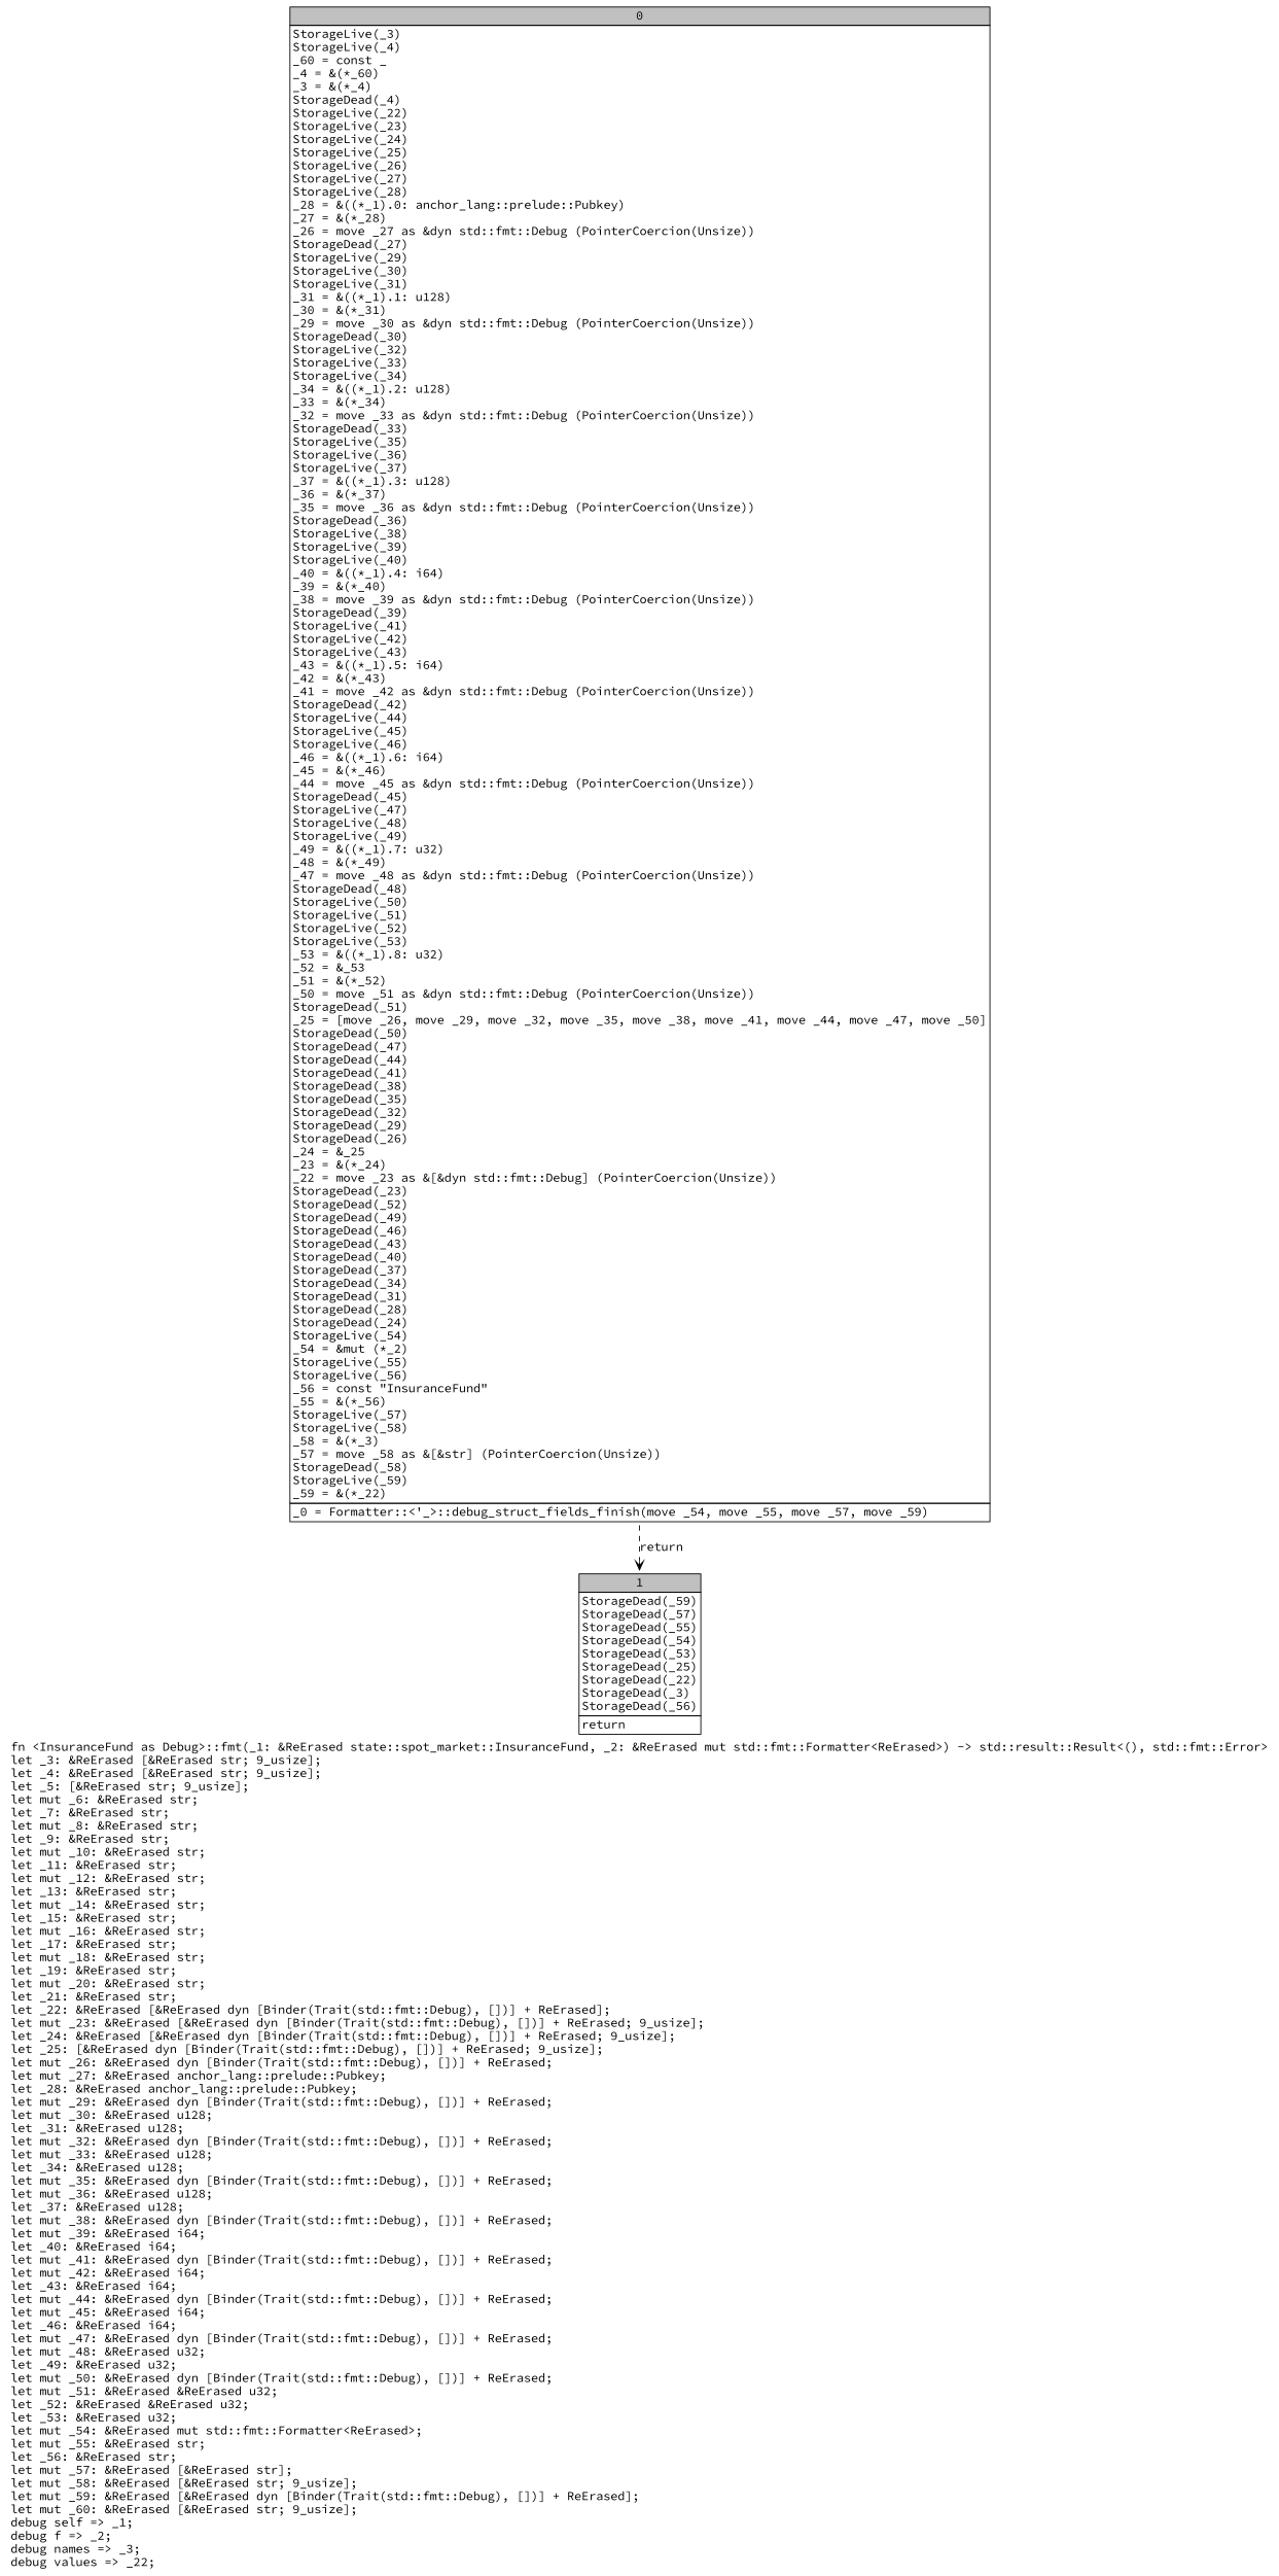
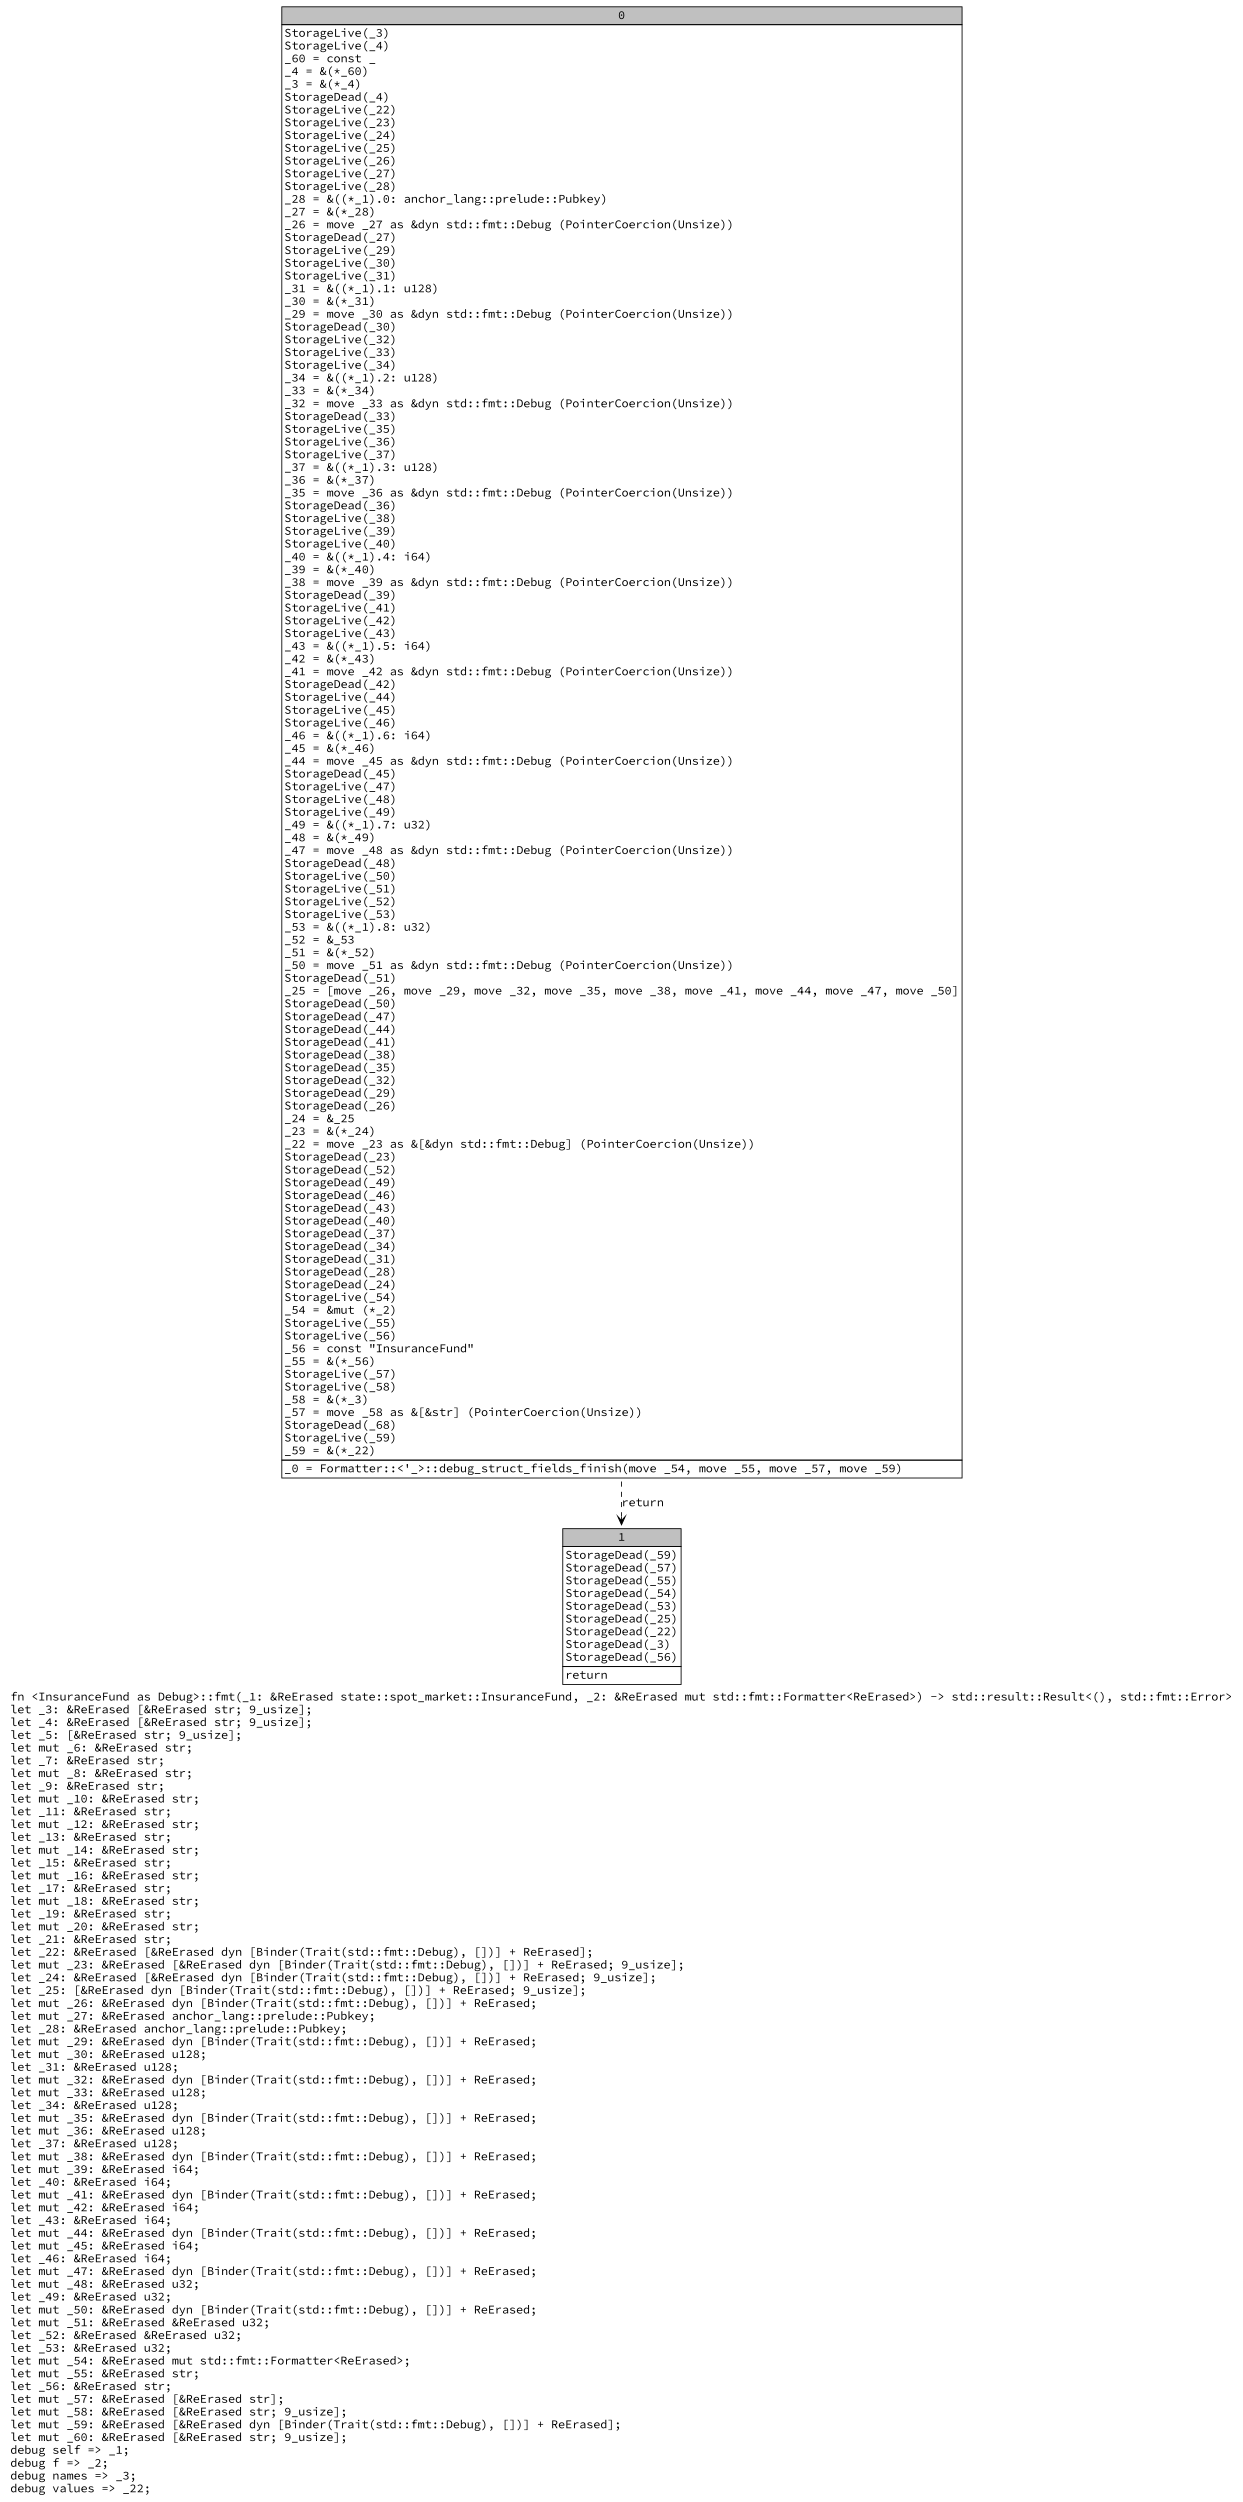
  digraph {
    fontname="Source Code Pro"
    label=<fn &lt;InsuranceFund as Debug&gt;::fmt(_1: &amp;ReErased state::spot_market::InsuranceFund, _2: &amp;ReErased mut std::fmt::Formatter&lt;ReErased&gt;) -&gt; std::result::Result&lt;(), std::fmt::Error&gt;<br align="left"/>let _3: &amp;ReErased [&amp;ReErased str; 9_usize];<br align="left"/>let _4: &amp;ReErased [&amp;ReErased str; 9_usize];<br align="left"/>let _5: [&amp;ReErased str; 9_usize];<br align="left"/>let mut _6: &amp;ReErased str;<br align="left"/>let _7: &amp;ReErased str;<br align="left"/>let mut _8: &amp;ReErased str;<br align="left"/>let _9: &amp;ReErased str;<br align="left"/>let mut _10: &amp;ReErased str;<br align="left"/>let _11: &amp;ReErased str;<br align="left"/>let mut _12: &amp;ReErased str;<br align="left"/>let _13: &amp;ReErased str;<br align="left"/>let mut _14: &amp;ReErased str;<br align="left"/>let _15: &amp;ReErased str;<br align="left"/>let mut _16: &amp;ReErased str;<br align="left"/>let _17: &amp;ReErased str;<br align="left"/>let mut _18: &amp;ReErased str;<br align="left"/>let _19: &amp;ReErased str;<br align="left"/>let mut _20: &amp;ReErased str;<br align="left"/>let _21: &amp;ReErased str;<br align="left"/>let _22: &amp;ReErased [&amp;ReErased dyn [Binder(Trait(std::fmt::Debug), [])] + ReErased];<br align="left"/>let mut _23: &amp;ReErased [&amp;ReErased dyn [Binder(Trait(std::fmt::Debug), [])] + ReErased; 9_usize];<br align="left"/>let _24: &amp;ReErased [&amp;ReErased dyn [Binder(Trait(std::fmt::Debug), [])] + ReErased; 9_usize];<br align="left"/>let _25: [&amp;ReErased dyn [Binder(Trait(std::fmt::Debug), [])] + ReErased; 9_usize];<br align="left"/>let mut _26: &amp;ReErased dyn [Binder(Trait(std::fmt::Debug), [])] + ReErased;<br align="left"/>let mut _27: &amp;ReErased anchor_lang::prelude::Pubkey;<br align="left"/>let _28: &amp;ReErased anchor_lang::prelude::Pubkey;<br align="left"/>let mut _29: &amp;ReErased dyn [Binder(Trait(std::fmt::Debug), [])] + ReErased;<br align="left"/>let mut _30: &amp;ReErased u128;<br align="left"/>let _31: &amp;ReErased u128;<br align="left"/>let mut _32: &amp;ReErased dyn [Binder(Trait(std::fmt::Debug), [])] + ReErased;<br align="left"/>let mut _33: &amp;ReErased u128;<br align="left"/>let _34: &amp;ReErased u128;<br align="left"/>let mut _35: &amp;ReErased dyn [Binder(Trait(std::fmt::Debug), [])] + ReErased;<br align="left"/>let mut _36: &amp;ReErased u128;<br align="left"/>let _37: &amp;ReErased u128;<br align="left"/>let mut _38: &amp;ReErased dyn [Binder(Trait(std::fmt::Debug), [])] + ReErased;<br align="left"/>let mut _39: &amp;ReErased i64;<br align="left"/>let _40: &amp;ReErased i64;<br align="left"/>let mut _41: &amp;ReErased dyn [Binder(Trait(std::fmt::Debug), [])] + ReErased;<br align="left"/>let mut _42: &amp;ReErased i64;<br align="left"/>let _43: &amp;ReErased i64;<br align="left"/>let mut _44: &amp;ReErased dyn [Binder(Trait(std::fmt::Debug), [])] + ReErased;<br align="left"/>let mut _45: &amp;ReErased i64;<br align="left"/>let _46: &amp;ReErased i64;<br align="left"/>let mut _47: &amp;ReErased dyn [Binder(Trait(std::fmt::Debug), [])] + ReErased;<br align="left"/>let mut _48: &amp;ReErased u32;<br align="left"/>let _49: &amp;ReErased u32;<br align="left"/>let mut _50: &amp;ReErased dyn [Binder(Trait(std::fmt::Debug), [])] + ReErased;<br align="left"/>let mut _51: &amp;ReErased &amp;ReErased u32;<br align="left"/>let _52: &amp;ReErased &amp;ReErased u32;<br align="left"/>let _53: &amp;ReErased u32;<br align="left"/>let mut _54: &amp;ReErased mut std::fmt::Formatter&lt;ReErased&gt;;<br align="left"/>let mut _55: &amp;ReErased str;<br align="left"/>let _56: &amp;ReErased str;<br align="left"/>let mut _57: &amp;ReErased [&amp;ReErased str];<br align="left"/>let mut _58: &amp;ReErased [&amp;ReErased str; 9_usize];<br align="left"/>let mut _59: &amp;ReErased [&amp;ReErased dyn [Binder(Trait(std::fmt::Debug), [])] + ReErased];<br align="left"/>let mut _60: &amp;ReErased [&amp;ReErased str; 9_usize];<br align="left"/>debug self =&gt; _1;<br align="left"/>debug f =&gt; _2;<br align="left"/>debug names =&gt; _3;<br align="left"/>debug values =&gt; _22;<br align="left"/>>
    node [fontname="Source Code Pro" shape=none]
-   n1 [label=<<table border="0" cellborder="1" cellspacing="0"><tr><td bgcolor="gray" align="center" colspan="1">0</td></tr><tr><td align="left" balign="left">StorageLive(_3)<br/>StorageLive(_4)<br/>_60 = const _<br/>_4 = &amp;(*_60)<br/>_3 = &amp;(*_4)<br/>StorageDead(_4)<br/>StorageLive(_22)<br/>StorageLive(_23)<br/>StorageLive(_24)<br/>StorageLive(_25)<br/>StorageLive(_26)<br/>StorageLive(_27)<br/>StorageLive(_28)<br/>_28 = &amp;((*_1).0: anchor_lang::prelude::Pubkey)<br/>_27 = &amp;(*_28)<br/>_26 = move _27 as &amp;dyn std::fmt::Debug (PointerCoercion(Unsize))<br/>StorageDead(_27)<br/>StorageLive(_29)<br/>StorageLive(_30)<br/>StorageLive(_31)<br/>_31 = &amp;((*_1).1: u128)<br/>_30 = &amp;(*_31)<br/>_29 = move _30 as &amp;dyn std::fmt::Debug (PointerCoercion(Unsize))<br/>StorageDead(_30)<br/>StorageLive(_32)<br/>StorageLive(_33)<br/>StorageLive(_34)<br/>_34 = &amp;((*_1).2: u128)<br/>_33 = &amp;(*_34)<br/>_32 = move _33 as &amp;dyn std::fmt::Debug (PointerCoercion(Unsize))<br/>StorageDead(_33)<br/>StorageLive(_35)<br/>StorageLive(_36)<br/>StorageLive(_37)<br/>_37 = &amp;((*_1).3: u128)<br/>_36 = &amp;(*_37)<br/>_35 = move _36 as &amp;dyn std::fmt::Debug (PointerCoercion(Unsize))<br/>StorageDead(_36)<br/>StorageLive(_38)<br/>StorageLive(_39)<br/>StorageLive(_40)<br/>_40 = &amp;((*_1).4: i64)<br/>_39 = &amp;(*_40)<br/>_38 = move _39 as &amp;dyn std::fmt::Debug (PointerCoercion(Unsize))<br/>StorageDead(_39)<br/>StorageLive(_41)<br/>StorageLive(_42)<br/>StorageLive(_43)<br/>_43 = &amp;((*_1).5: i64)<br/>_42 = &amp;(*_43)<br/>_41 = move _42 as &amp;dyn std::fmt::Debug (PointerCoercion(Unsize))<br/>StorageDead(_42)<br/>StorageLive(_44)<br/>StorageLive(_45)<br/>StorageLive(_46)<br/>_46 = &amp;((*_1).6: i64)<br/>_45 = &amp;(*_46)<br/>_44 = move _45 as &amp;dyn std::fmt::Debug (PointerCoercion(Unsize))<br/>StorageDead(_45)<br/>StorageLive(_47)<br/>StorageLive(_48)<br/>StorageLive(_49)<br/>_49 = &amp;((*_1).7: u32)<br/>_48 = &amp;(*_49)<br/>_47 = move _48 as &amp;dyn std::fmt::Debug (PointerCoercion(Unsize))<br/>StorageDead(_48)<br/>StorageLive(_50)<br/>StorageLive(_51)<br/>StorageLive(_52)<br/>StorageLive(_53)<br/>_53 = &amp;((*_1).8: u32)<br/>_52 = &amp;_53<br/>_51 = &amp;(*_52)<br/>_50 = move _51 as &amp;dyn std::fmt::Debug (PointerCoercion(Unsize))<br/>StorageDead(_51)<br/>_25 = [move _26, move _29, move _32, move _35, move _38, move _41, move _44, move _47, move _50]<br/>StorageDead(_50)<br/>StorageDead(_47)<br/>StorageDead(_44)<br/>StorageDead(_41)<br/>StorageDead(_38)<br/>StorageDead(_35)<br/>StorageDead(_32)<br/>StorageDead(_29)<br/>StorageDead(_26)<br/>_24 = &amp;_25<br/>_23 = &amp;(*_24)<br/>_22 = move _23 as &amp;[&amp;dyn std::fmt::Debug] (PointerCoercion(Unsize))<br/>StorageDead(_23)<br/>StorageDead(_52)<br/>StorageDead(_49)<br/>StorageDead(_46)<br/>StorageDead(_43)<br/>StorageDead(_40)<br/>StorageDead(_37)<br/>StorageDead(_34)<br/>StorageDead(_31)<br/>StorageDead(_28)<br/>StorageDead(_24)<br/>StorageLive(_54)<br/>_54 = &amp;mut (*_2)<br/>StorageLive(_55)<br/>StorageLive(_56)<br/>_56 = const &quot;InsuranceFund&quot;<br/>_55 = &amp;(*_56)<br/>StorageLive(_57)<br/>StorageLive(_58)<br/>_58 = &amp;(*_3)<br/>_57 = move _58 as &amp;[&amp;str] (PointerCoercion(Unsize))<br/>StorageDead(_58)<br/>StorageLive(_59)<br/>_59 = &amp;(*_22)<br/></td></tr><tr><td align="left">_0 = Formatter::&lt;'_&gt;::debug_struct_fields_finish(move _54, move _55, move _57, move _59)</td></tr></table>>]
+   n1 [label=<<table border="0" cellborder="1" cellspacing="0"><tr><td bgcolor="gray" align="center" colspan="1">0</td></tr><tr><td align="left" balign="left">StorageLive(_3)<br/>StorageLive(_4)<br/>_60 = const _<br/>_4 = &amp;(*_60)<br/>_3 = &amp;(*_4)<br/>StorageDead(_4)<br/>StorageLive(_22)<br/>StorageLive(_23)<br/>StorageLive(_24)<br/>StorageLive(_25)<br/>StorageLive(_26)<br/>StorageLive(_27)<br/>StorageLive(_28)<br/>_28 = &amp;((*_1).0: anchor_lang::prelude::Pubkey)<br/>_27 = &amp;(*_28)<br/>_26 = move _27 as &amp;dyn std::fmt::Debug (PointerCoercion(Unsize))<br/>StorageDead(_27)<br/>StorageLive(_29)<br/>StorageLive(_30)<br/>StorageLive(_31)<br/>_31 = &amp;((*_1).1: u128)<br/>_30 = &amp;(*_31)<br/>_29 = move _30 as &amp;dyn std::fmt::Debug (PointerCoercion(Unsize))<br/>StorageDead(_30)<br/>StorageLive(_32)<br/>StorageLive(_33)<br/>StorageLive(_34)<br/>_34 = &amp;((*_1).2: u128)<br/>_33 = &amp;(*_34)<br/>_32 = move _33 as &amp;dyn std::fmt::Debug (PointerCoercion(Unsize))<br/>StorageDead(_33)<br/>StorageLive(_35)<br/>StorageLive(_36)<br/>StorageLive(_37)<br/>_37 = &amp;((*_1).3: u128)<br/>_36 = &amp;(*_37)<br/>_35 = move _36 as &amp;dyn std::fmt::Debug (PointerCoercion(Unsize))<br/>StorageDead(_36)<br/>StorageLive(_38)<br/>StorageLive(_39)<br/>StorageLive(_40)<br/>_40 = &amp;((*_1).4: i64)<br/>_39 = &amp;(*_40)<br/>_38 = move _39 as &amp;dyn std::fmt::Debug (PointerCoercion(Unsize))<br/>StorageDead(_39)<br/>StorageLive(_41)<br/>StorageLive(_42)<br/>StorageLive(_43)<br/>_43 = &amp;((*_1).5: i64)<br/>_42 = &amp;(*_43)<br/>_41 = move _42 as &amp;dyn std::fmt::Debug (PointerCoercion(Unsize))<br/>StorageDead(_42)<br/>StorageLive(_44)<br/>StorageLive(_45)<br/>StorageLive(_46)<br/>_46 = &amp;((*_1).6: i64)<br/>_45 = &amp;(*_46)<br/>_44 = move _45 as &amp;dyn std::fmt::Debug (PointerCoercion(Unsize))<br/>StorageDead(_45)<br/>StorageLive(_47)<br/>StorageLive(_48)<br/>StorageLive(_49)<br/>_49 = &amp;((*_1).7: u32)<br/>_48 = &amp;(*_49)<br/>_47 = move _48 as &amp;dyn std::fmt::Debug (PointerCoercion(Unsize))<br/>StorageDead(_48)<br/>StorageLive(_50)<br/>StorageLive(_51)<br/>StorageLive(_52)<br/>StorageLive(_53)<br/>_53 = &amp;((*_1).8: u32)<br/>_52 = &amp;_53<br/>_51 = &amp;(*_52)<br/>_50 = move _51 as &amp;dyn std::fmt::Debug (PointerCoercion(Unsize))<br/>StorageDead(_51)<br/>_25 = [move _26, move _29, move _32, move _35, move _38, move _41, move _44, move _47, move _50]<br/>StorageDead(_50)<br/>StorageDead(_47)<br/>StorageDead(_44)<br/>StorageDead(_41)<br/>StorageDead(_38)<br/>StorageDead(_35)<br/>StorageDead(_32)<br/>StorageDead(_29)<br/>StorageDead(_26)<br/>_24 = &amp;_25<br/>_23 = &amp;(*_24)<br/>_22 = move _23 as &amp;[&amp;dyn std::fmt::Debug] (PointerCoercion(Unsize))<br/>StorageDead(_23)<br/>StorageDead(_52)<br/>StorageDead(_49)<br/>StorageDead(_46)<br/>StorageDead(_43)<br/>StorageDead(_40)<br/>StorageDead(_37)<br/>StorageDead(_34)<br/>StorageDead(_31)<br/>StorageDead(_28)<br/>StorageDead(_24)<br/>StorageLive(_54)<br/>_54 = &amp;mut (*_2)<br/>StorageLive(_55)<br/>StorageLive(_56)<br/>_56 = const &quot;InsuranceFund&quot;<br/>_55 = &amp;(*_56)<br/>StorageLive(_57)<br/>StorageLive(_58)<br/>_58 = &amp;(*_3)<br/>_57 = move _58 as &amp;[&amp;str] (PointerCoercion(Unsize))<br/>StorageDead(_68)<br/>StorageLive(_59)<br/>_59 = &amp;(*_22)<br/></td></tr><tr><td align="left">_0 = Formatter::&lt;'_&gt;::debug_struct_fields_finish(move _54, move _55, move _57, move _59)</td></tr></table>>]
    n2 [label=<<table border="0" cellborder="1" cellspacing="0"><tr><td bgcolor="gray" align="center" colspan="1">1</td></tr><tr><td align="left" balign="left">StorageDead(_59)<br/>StorageDead(_57)<br/>StorageDead(_55)<br/>StorageDead(_54)<br/>StorageDead(_53)<br/>StorageDead(_25)<br/>StorageDead(_22)<br/>StorageDead(_3)<br/>StorageDead(_56)<br/></td></tr><tr><td align="left">return</td></tr></table>>]
    n1 -> n2 [fontname="Source Code Pro" label=return style=dashed arrowhead=vee]
  }
